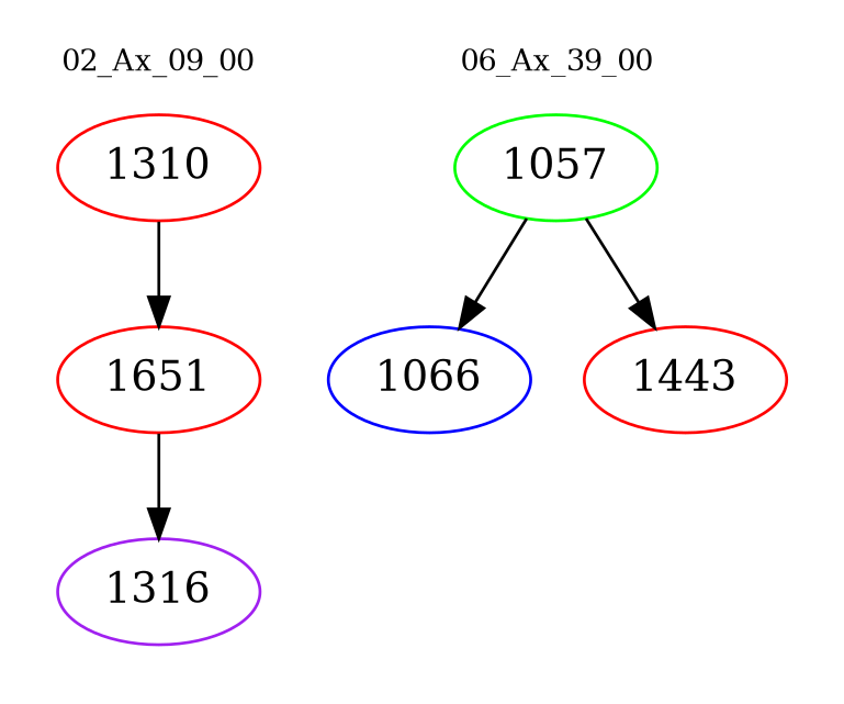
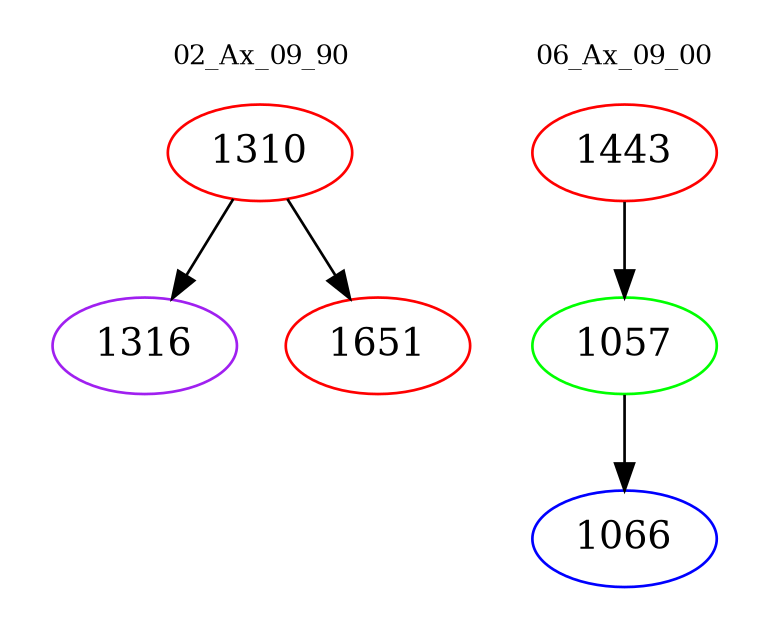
  digraph {
    node [color=red]
    edge [color=black]
    n1 [label=1310]
    n2 [color=purple label=1316]
    n3 [label=1651]
    n4 [color=green label=1057]
    n5 [color=blue label=1066]
    n6 [label=1443]
    subgraph cluster_1 {
      color=white
      fontsize=10
-     label="02_Ax_09_00"
+     label="02_Ax_09_90"
      n1
      n2
      n3
    }
    subgraph cluster_2 {
      color=white
      fontsize=10
-     label="06_Ax_39_00"
+     label="06_Ax_09_00"
      n4
      n5
      n6
    }
-   n3 -> n2
+   n1 -> n2
    n1 -> n3
    n4 -> n5
-   n4 -> n6
+   n6 -> n4
  }
